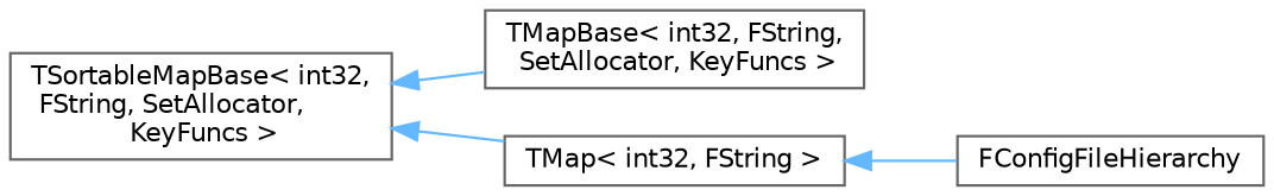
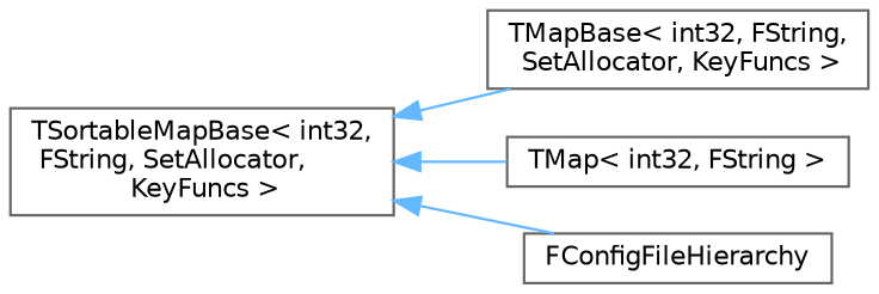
  digraph {
    rankdir=LR
    node [color=grey40 fillcolor=white fontname=Helvetica fontsize=10 shape=box style=filled]
    edge [color=steelblue1 dir=back fontname=Helvetica fontsize=10 labelfontname=Helvetica labelfontsize=10 style=solid]
    n1 [height=0.2 label="TMapBase\< int32, FString,\l SetAllocator, KeyFuncs \>" width=0.4]
    n2 [height=0.2 label="TSortableMapBase\< int32,\l FString, SetAllocator,\l KeyFuncs \>" width=0.4]
    n3 [height=0.2 label="TMap\< int32, FString \>" width=0.4]
    n4 [height=0.2 label=FConfigFileHierarchy width=0.4]
    n2 -> n1
    n2 -> n3
-   n3 -> n4
+   n2 -> n4
  }
